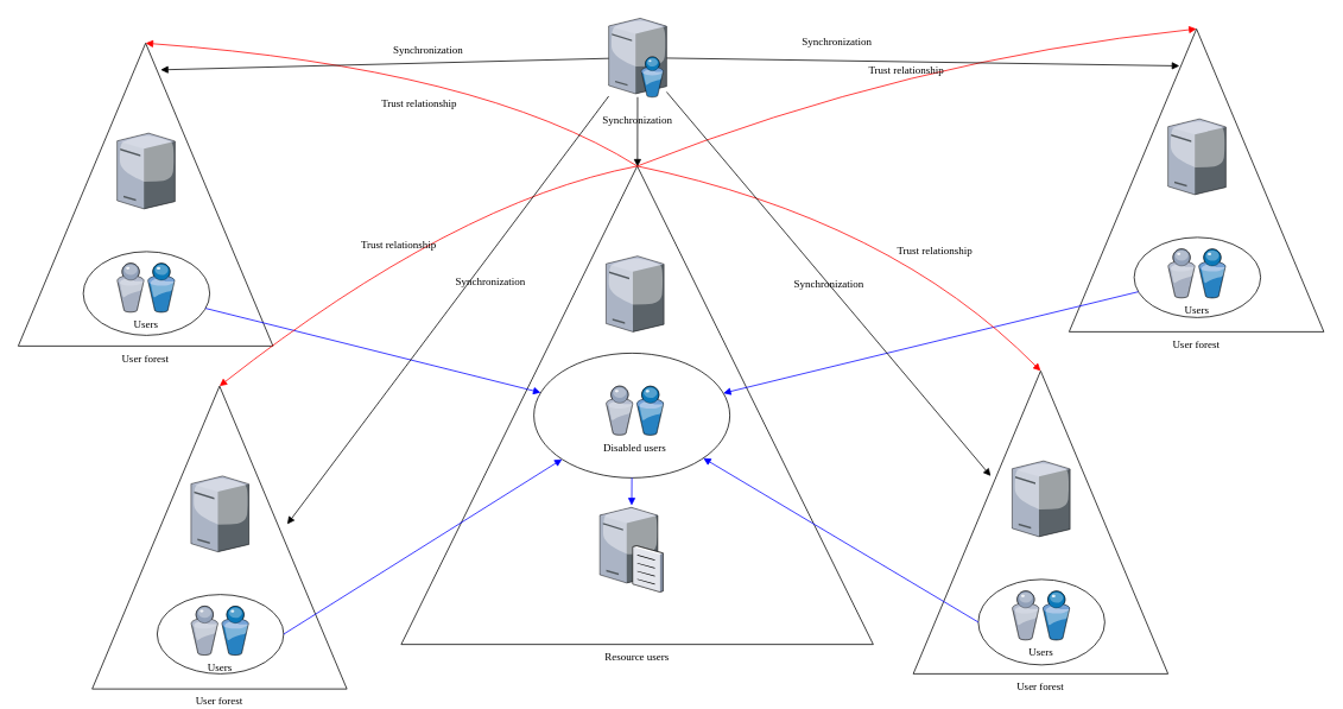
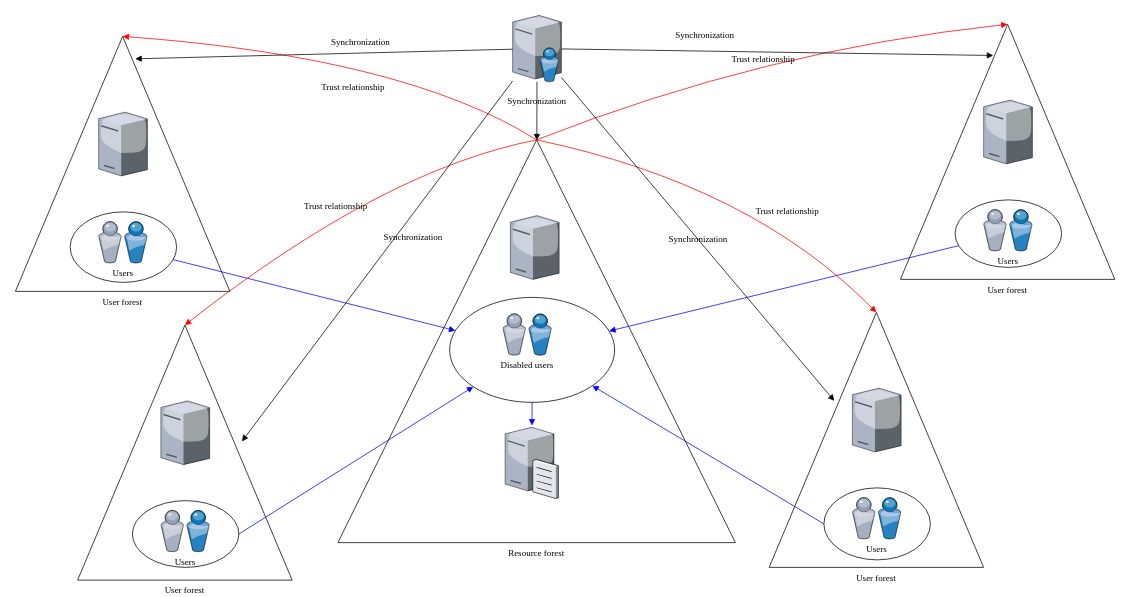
  <mxCell id="0" />
  <mxCell id="1" parent="0" />
- <mxCell id="2" value="Resource users" style="triangle;whiteSpace=wrap;html=1;rounded=0;shadow=0;comic=0;strokeWidth=1;fontFamily=Verdana;direction=north;labelPosition=center;verticalLabelPosition=bottom;align=center;verticalAlign=top;" parent="1" vertex="1"><mxGeometry x="450" y="186" width="530" height="537" as="geometry" /></mxCell>
+ <mxCell id="2" value="Resource forest" style="triangle;whiteSpace=wrap;html=1;rounded=0;shadow=0;comic=0;strokeWidth=1;fontFamily=Verdana;direction=north;labelPosition=center;verticalLabelPosition=bottom;align=center;verticalAlign=top;" parent="1" vertex="1"><mxGeometry x="450" y="186" width="530" height="537" as="geometry" /></mxCell>
  <mxCell id="3" value="User forest" style="triangle;whiteSpace=wrap;html=1;rounded=0;shadow=0;comic=0;strokeWidth=1;fontFamily=Verdana;direction=north;labelPosition=center;verticalLabelPosition=bottom;align=center;verticalAlign=top;" parent="1" vertex="1"><mxGeometry x="20" y="48" width="286" height="340" as="geometry" /></mxCell>
  <mxCell id="4" value="" style="ellipse;whiteSpace=wrap;html=1;rounded=0;shadow=0;comic=0;strokeWidth=1;fontFamily=Verdana;" parent="1" vertex="1"><mxGeometry x="93" y="282" width="142" height="94" as="geometry" /></mxCell>
  <mxCell id="5" value="" style="verticalLabelPosition=bottom;aspect=fixed;html=1;verticalAlign=top;strokeColor=none;shape=mxgraph.citrix.directory_server;rounded=0;shadow=0;comic=0;fontFamily=Verdana;" parent="1" vertex="1"><mxGeometry x="683" y="20" width="65" height="88.5" as="geometry" /></mxCell>
  <mxCell id="6" value="" style="verticalLabelPosition=bottom;aspect=fixed;html=1;verticalAlign=top;strokeColor=none;shape=mxgraph.citrix.file_server;rounded=0;shadow=0;comic=0;fontFamily=Verdana;" parent="1" vertex="1"><mxGeometry x="673" y="567" width="71" height="97" as="geometry" /></mxCell>
  <mxCell id="7" value="Users" style="verticalLabelPosition=bottom;aspect=fixed;html=1;verticalAlign=top;strokeColor=none;shape=mxgraph.citrix.users;rounded=0;shadow=0;comic=0;fontFamily=Verdana;" parent="1" vertex="1"><mxGeometry x="131" y="295" width="64.5" height="55" as="geometry" /></mxCell>
  <mxCell id="8" value="" style="verticalLabelPosition=bottom;aspect=fixed;html=1;verticalAlign=top;strokeColor=none;shape=mxgraph.citrix.tower_server;rounded=0;shadow=0;comic=0;fontFamily=Verdana;" parent="1" vertex="1"><mxGeometry x="131" y="149" width="65" height="85" as="geometry" /></mxCell>
  <mxCell id="9" value="" style="ellipse;whiteSpace=wrap;html=1;rounded=0;shadow=0;comic=0;strokeWidth=1;fontFamily=Verdana;" parent="1" vertex="1"><mxGeometry x="599" y="396" width="220" height="140" as="geometry" /></mxCell>
- <mxCell id="10" value="Disabled users" style="verticalLabelPosition=bottom;aspect=fixed;html=1;verticalAlign=top;strokeColor=none;shape=mxgraph.citrix.users;rounded=0;shadow=0;comic=0;fontFamily=Verdana;" parent="1" vertex="1"><mxGeometry x="680" y="433" width="64.5" height="55" as="geometry" /></mxCell>
+ <mxCell id="10" value="Disabled users" style="verticalLabelPosition=bottom;aspect=fixed;html=1;verticalAlign=top;strokeColor=none;shape=mxgraph.citrix.users;rounded=0;shadow=0;comic=0;fontFamily=Verdana;" parent="1" vertex="1"><mxGeometry x="670" y="418" width="64.5" height="55" as="geometry" /></mxCell>
  <mxCell id="11" value="" style="verticalLabelPosition=bottom;aspect=fixed;html=1;verticalAlign=top;strokeColor=none;shape=mxgraph.citrix.tower_server;rounded=0;shadow=0;comic=0;fontFamily=Verdana;" parent="1" vertex="1"><mxGeometry x="680" y="287" width="65" height="85" as="geometry" /></mxCell>
  <mxCell id="12" value="User forest" style="triangle;whiteSpace=wrap;html=1;rounded=0;shadow=0;comic=0;strokeWidth=1;fontFamily=Verdana;direction=north;labelPosition=center;verticalLabelPosition=bottom;align=center;verticalAlign=top;" parent="1" vertex="1"><mxGeometry x="1200" y="32" width="286" height="340" as="geometry" /></mxCell>
  <mxCell id="13" value="" style="ellipse;whiteSpace=wrap;html=1;rounded=0;shadow=0;comic=0;strokeWidth=1;fontFamily=Verdana;" parent="1" vertex="1"><mxGeometry x="1273" y="266" width="142" height="90" as="geometry" /></mxCell>
  <mxCell id="14" value="Users" style="verticalLabelPosition=bottom;aspect=fixed;html=1;verticalAlign=top;strokeColor=none;shape=mxgraph.citrix.users;rounded=0;shadow=0;comic=0;fontFamily=Verdana;" parent="1" vertex="1"><mxGeometry x="1311" y="279" width="64.5" height="55" as="geometry" /></mxCell>
  <mxCell id="15" value="" style="verticalLabelPosition=bottom;aspect=fixed;html=1;verticalAlign=top;strokeColor=none;shape=mxgraph.citrix.tower_server;rounded=0;shadow=0;comic=0;fontFamily=Verdana;" parent="1" vertex="1"><mxGeometry x="1311" y="133" width="65" height="85" as="geometry" /></mxCell>
  <mxCell id="16" style="rounded=0;html=1;labelBackgroundColor=none;startArrow=none;startFill=0;endArrow=block;endFill=1;strokeColor=#0000FF;strokeWidth=1;fontFamily=Verdana;fontSize=12" parent="1" source="13" target="9" edge="1"><mxGeometry relative="1" as="geometry" /></mxCell>
  <mxCell id="17" style="rounded=0;html=1;labelBackgroundColor=none;startArrow=none;startFill=0;endArrow=block;endFill=1;strokeColor=#0000FF;strokeWidth=1;fontFamily=Verdana;fontSize=12" parent="1" source="4" target="9" edge="1"><mxGeometry relative="1" as="geometry" /></mxCell>
  <mxCell id="18" style="edgeStyle=none;rounded=0;html=1;exitX=0.5;exitY=1;labelBackgroundColor=none;startArrow=none;startFill=0;endArrow=block;endFill=1;strokeColor=#0000FF;strokeWidth=1;fontFamily=Verdana;fontSize=12;fontColor=#000000;" parent="1" source="9" target="6" edge="1"><mxGeometry relative="1" as="geometry" /></mxCell>
  <mxCell id="19" value="Trust relationship" style="html=1;labelBackgroundColor=none;startArrow=none;startFill=0;endArrow=block;endFill=1;strokeColor=#FF0000;strokeWidth=1;fontFamily=Verdana;fontSize=12;entryX=1;entryY=0.5;curved=1;" parent="1" target="12" edge="1"><mxGeometry x="-0.017" y="-10" relative="1" as="geometry"><mxPoint x="715" y="186" as="sourcePoint" /><mxPoint x="1150" y="196" as="targetPoint" /><Array as="points"><mxPoint x="1020" y="66" /></Array><mxPoint as="offset" /></mxGeometry></mxCell>
  <mxCell id="20" value="Trust relationship" style="html=1;entryX=1;entryY=0.5;labelBackgroundColor=none;startArrow=none;startFill=0;endArrow=block;endFill=1;strokeColor=#FF0000;strokeWidth=1;fontFamily=Verdana;fontSize=12;curved=1;" parent="1" target="3" edge="1"><mxGeometry x="-0.064" y="45" relative="1" as="geometry"><mxPoint x="715" y="186" as="sourcePoint" /><Array as="points"><mxPoint x="540" y="76" /></Array><mxPoint as="offset" /></mxGeometry></mxCell>
  <mxCell id="21" value="Synchronization" style="rounded=0;html=1;entryX=0.878;entryY=0.433;entryPerimeter=0;labelBackgroundColor=none;startArrow=none;startFill=0;endArrow=block;endFill=1;strokeWidth=1;fontFamily=Verdana;fontSize=12" parent="1" source="5" target="12" edge="1"><mxGeometry x="-0.335" y="21" relative="1" as="geometry"><mxPoint as="offset" /></mxGeometry></mxCell>
  <mxCell id="22" value="Synchronization" style="edgeStyle=none;rounded=0;html=1;labelBackgroundColor=none;startArrow=none;startFill=0;endArrow=block;endFill=1;strokeWidth=1;fontFamily=Verdana;fontSize=12" parent="1" source="5" target="2" edge="1"><mxGeometry x="-0.297" relative="1" as="geometry"><mxPoint as="offset" /></mxGeometry></mxCell>
  <mxCell id="23" value="Synchronization" style="edgeStyle=none;rounded=0;html=1;entryX=0.912;entryY=0.559;entryPerimeter=0;labelBackgroundColor=none;startArrow=none;startFill=0;endArrow=block;endFill=1;strokeWidth=1;fontFamily=Verdana;fontSize=12" parent="1" source="5" target="3" edge="1"><mxGeometry x="-0.195" y="-14" relative="1" as="geometry"><mxPoint as="offset" /></mxGeometry></mxCell>
  <mxCell id="24" value="User forest" style="triangle;whiteSpace=wrap;html=1;rounded=0;shadow=0;comic=0;strokeWidth=1;fontFamily=Verdana;direction=north;labelPosition=center;verticalLabelPosition=bottom;align=center;verticalAlign=top;" parent="1" vertex="1"><mxGeometry x="103" y="433" width="286" height="340" as="geometry" /></mxCell>
  <mxCell id="25" value="" style="ellipse;whiteSpace=wrap;html=1;rounded=0;shadow=0;comic=0;strokeWidth=1;fontFamily=Verdana;" parent="1" vertex="1"><mxGeometry x="176" y="667" width="142" height="89" as="geometry" /></mxCell>
  <mxCell id="26" value="Users" style="verticalLabelPosition=bottom;aspect=fixed;html=1;verticalAlign=top;strokeColor=none;shape=mxgraph.citrix.users;rounded=0;shadow=0;comic=0;fontFamily=Verdana;" parent="1" vertex="1"><mxGeometry x="214" y="680" width="64.5" height="55" as="geometry" /></mxCell>
  <mxCell id="27" value="" style="verticalLabelPosition=bottom;aspect=fixed;html=1;verticalAlign=top;strokeColor=none;shape=mxgraph.citrix.tower_server;rounded=0;shadow=0;comic=0;fontFamily=Verdana;" parent="1" vertex="1"><mxGeometry x="214" y="534" width="65" height="85" as="geometry" /></mxCell>
  <mxCell id="28" value="User forest" style="triangle;whiteSpace=wrap;html=1;rounded=0;shadow=0;comic=0;strokeWidth=1;fontFamily=Verdana;direction=north;labelPosition=center;verticalLabelPosition=bottom;align=center;verticalAlign=top;" parent="1" vertex="1"><mxGeometry x="1025" y="416" width="286" height="340" as="geometry" /></mxCell>
  <mxCell id="29" value="" style="ellipse;whiteSpace=wrap;html=1;rounded=0;shadow=0;comic=0;strokeWidth=1;fontFamily=Verdana;" parent="1" vertex="1"><mxGeometry x="1098" y="650" width="142" height="96" as="geometry" /></mxCell>
  <mxCell id="30" value="Users" style="verticalLabelPosition=bottom;aspect=fixed;html=1;verticalAlign=top;strokeColor=none;shape=mxgraph.citrix.users;rounded=0;shadow=0;comic=0;fontFamily=Verdana;" parent="1" vertex="1"><mxGeometry x="1136" y="663" width="64.5" height="55" as="geometry" /></mxCell>
  <mxCell id="31" value="" style="verticalLabelPosition=bottom;aspect=fixed;html=1;verticalAlign=top;strokeColor=none;shape=mxgraph.citrix.tower_server;rounded=0;shadow=0;comic=0;fontFamily=Verdana;" parent="1" vertex="1"><mxGeometry x="1136" y="517" width="65" height="85" as="geometry" /></mxCell>
  <mxCell id="32" style="edgeStyle=none;rounded=0;html=1;exitX=1;exitY=0.5;labelBackgroundColor=none;startFill=0;endArrow=block;endFill=1;strokeColor=#0000FF;strokeWidth=1;fontFamily=Verdana;fontSize=12;" parent="1" source="25" target="9" edge="1"><mxGeometry relative="1" as="geometry" /></mxCell>
  <mxCell id="33" style="edgeStyle=none;rounded=0;html=1;exitX=0;exitY=0.5;labelBackgroundColor=none;startFill=0;endArrow=block;endFill=1;strokeColor=#0000FF;strokeWidth=1;fontFamily=Verdana;fontSize=12;" parent="1" source="29" target="9" edge="1"><mxGeometry relative="1" as="geometry" /></mxCell>
  <mxCell id="34" value="Trust relationship" style="html=1;exitX=1;exitY=0.5;labelBackgroundColor=none;startFill=0;endArrow=block;endFill=1;strokeColor=#FF0000;strokeWidth=1;fontFamily=Verdana;fontSize=12;entryX=1;entryY=0.5;curved=1;" parent="1" source="2" target="24" edge="1"><mxGeometry x="0.062" relative="1" as="geometry"><mxPoint x="280" y="446" as="targetPoint" /><Array as="points"><mxPoint x="510" y="226" /></Array><mxPoint as="offset" /></mxGeometry></mxCell>
  <mxCell id="35" value="Trust relationship" style="html=1;exitX=1;exitY=0.5;entryX=1;entryY=0.5;labelBackgroundColor=none;startFill=0;endArrow=block;endFill=1;strokeColor=#FF0000;strokeWidth=1;fontFamily=Verdana;fontSize=12;curved=1;" parent="1" source="2" target="28" edge="1"><mxGeometry x="0.323" y="10" relative="1" as="geometry"><Array as="points"><mxPoint x="1000" y="246" /></Array><mxPoint as="offset" /></mxGeometry></mxCell>
  <mxCell id="36" value="Synchronization" style="edgeStyle=none;rounded=0;html=1;entryX=0.653;entryY=0.304;entryPerimeter=0;labelBackgroundColor=none;startFill=0;endArrow=block;endFill=1;strokeWidth=1;fontFamily=Verdana;fontSize=12;" parent="1" source="5" target="28" edge="1"><mxGeometry relative="1" as="geometry" /></mxCell>
  <mxCell id="37" value="Synchronization" style="edgeStyle=none;rounded=0;html=1;entryX=0.544;entryY=0.766;entryPerimeter=0;labelBackgroundColor=none;startFill=0;endArrow=block;endFill=1;strokeWidth=1;fontFamily=Verdana;fontSize=12;" parent="1" source="5" target="24" edge="1"><mxGeometry x="-0.18" y="19" relative="1" as="geometry"><mxPoint as="offset" /></mxGeometry></mxCell>
